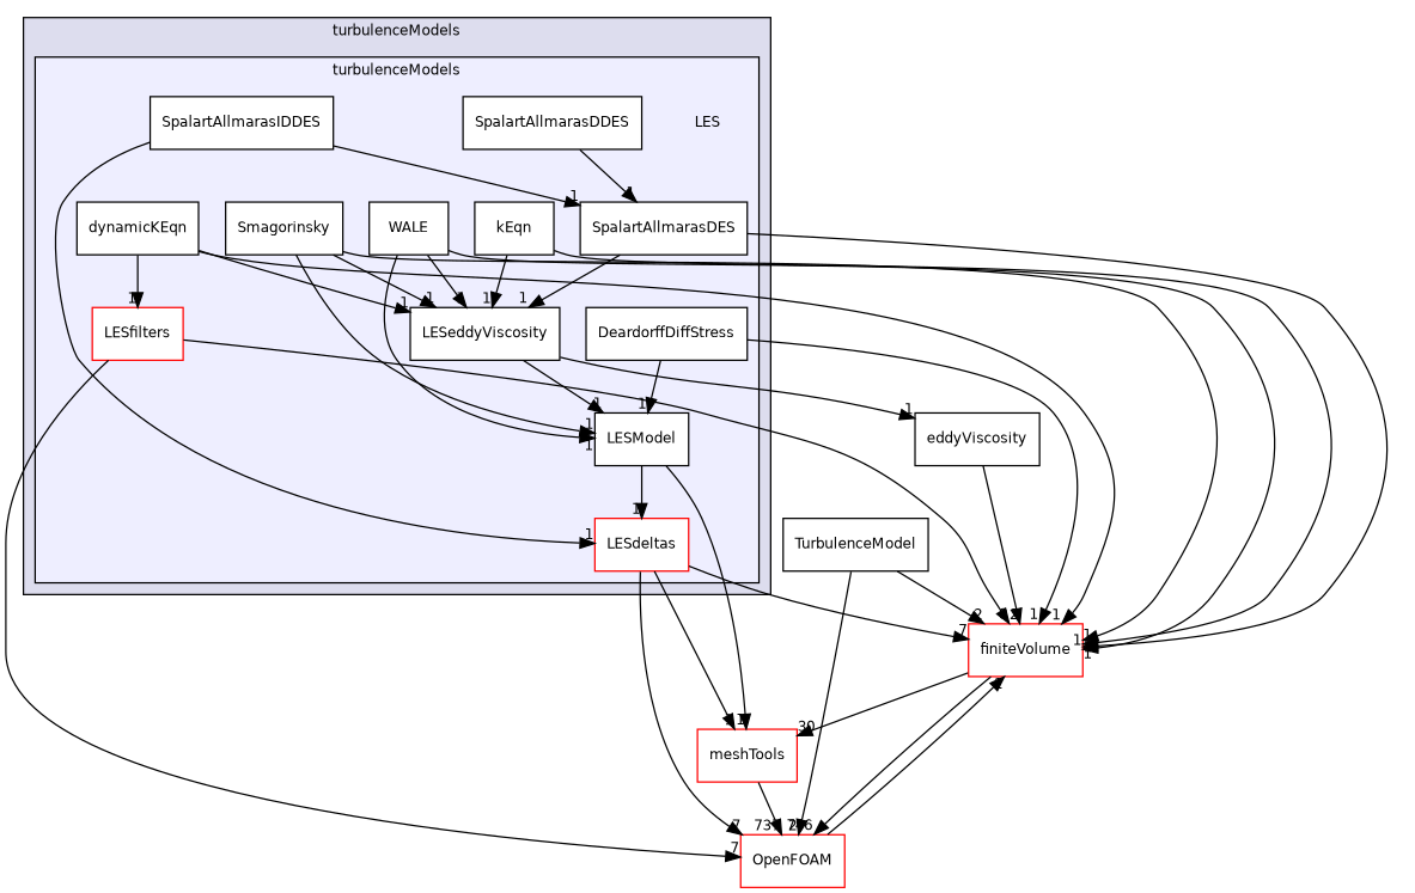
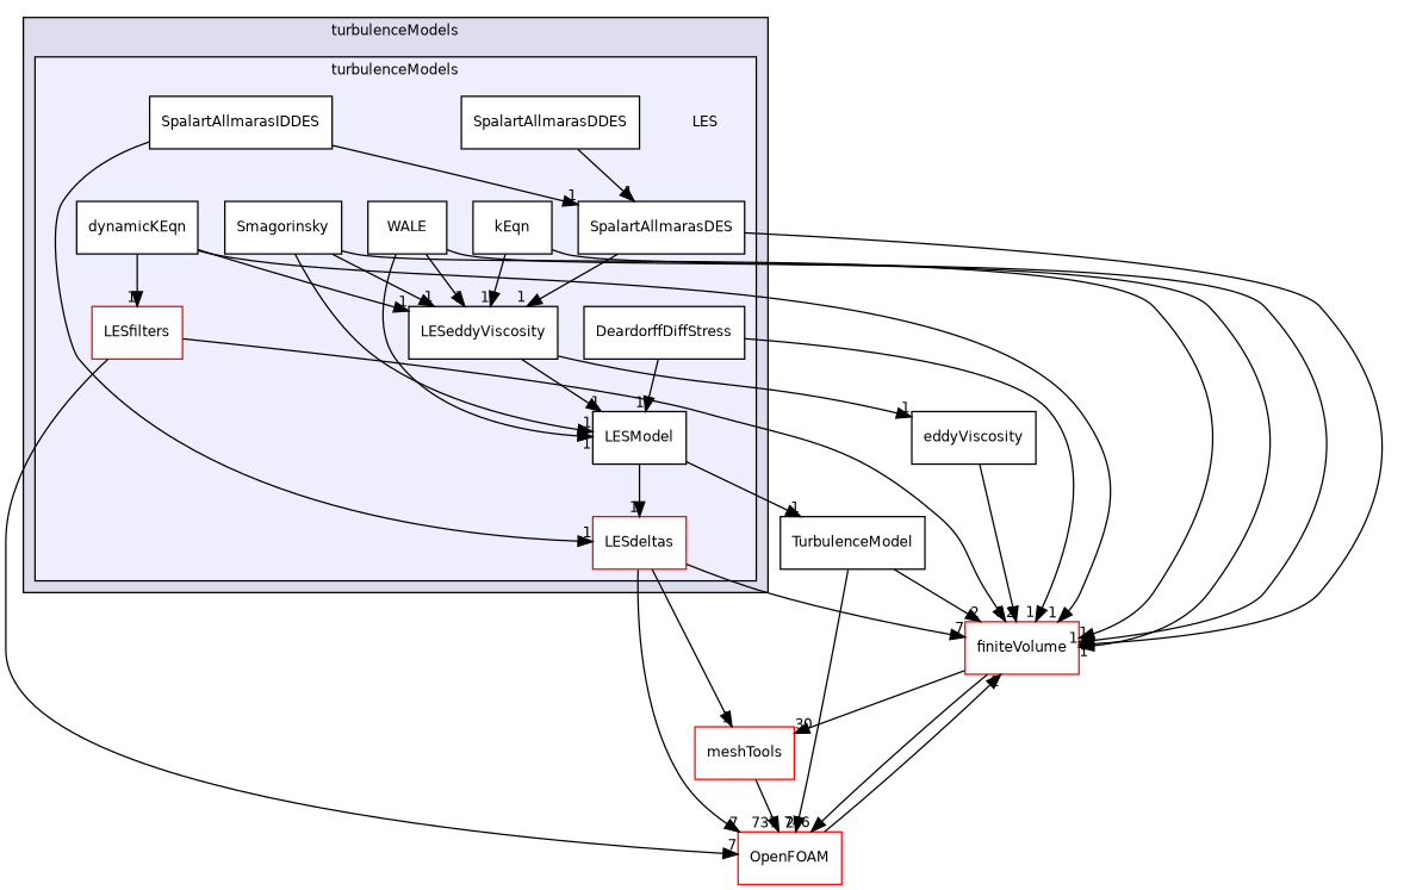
  digraph {
    compound=true
    node [fontname=Helvetica fontsize=10 shape=box color=black fillcolor=white style=filled]
    edge [headlabel=1 labeldistance=1.5 labelfontname=Helvetica labelfontsize=10]
    n1 [label=LES shape=plaintext color="" fillcolor="" style=""]
    n2 [label=DeardorffDiffStress]
    n3 [label=dynamicKEqn]
    n4 [label=kEqn]
    n5 [color=red label=LESdeltas]
    n6 [label=LESeddyViscosity]
    n7 [color=red label=LESfilters]
    n8 [label=LESModel]
    n9 [label=Smagorinsky]
    n10 [label=SpalartAllmarasDDES]
    n11 [label=SpalartAllmarasDES]
    n12 [label=SpalartAllmarasIDDES]
    n13 [label=WALE]
    n14 [color=red label=finiteVolume fillcolor="" style=""]
    n15 [color=red label=meshTools fillcolor="" style=""]
    n16 [color=red label=OpenFOAM fillcolor="" style=""]
    n17 [label=eddyViscosity color="" fillcolor="" style=""]
    n18 [label=TurbulenceModel color="" fillcolor="" style=""]
    subgraph cluster_1 {
      bgcolor="#ddddee"
      fontname=Helvetica
      fontsize=10
      label=turbulenceModels
      pencolor=black
      subgraph cluster_2 {
        bgcolor="#eeeeff"
        fontname=Helvetica
        fontsize=10
        label=turbulenceModels
        pencolor=black
        n1
        n2
        n3
        n4
        n5
        n6
        n7
        n8
        n9
        n10
        n11
        n12
        n13
      }
    }
    n2 -> n8
    n2 -> n14
    n3 -> n6
    n3 -> n7
    n3 -> n14
    n4 -> n6
    n4 -> n14
    n5 -> n14 [headlabel=7]
    n5 -> n15
    n5 -> n16 [headlabel=7]
    n6 -> n8
    n6 -> n17
    n7 -> n14 [headlabel=8]
    n7 -> n16 [headlabel=7]
    n8 -> n5
-   n8 -> n15
+   n8 -> n18
    n9 -> n6
    n9 -> n8
    n9 -> n14
    n10 -> n11
    n11 -> n6
    n11 -> n14
    n12 -> n5
    n12 -> n11
    n13 -> n6
    n13 -> n8
    n13 -> n14
    n14 -> n15 [headlabel=30]
    n14 -> n16 [headlabel=746]
    n15 -> n16 [headlabel=737]
    n16 -> n14 [headlabel=2]
    n17 -> n14 [headlabel=2]
    n18 -> n14 [headlabel=2]
    n18 -> n16 [headlabel=2]
  }
